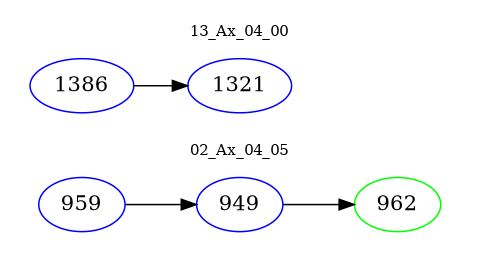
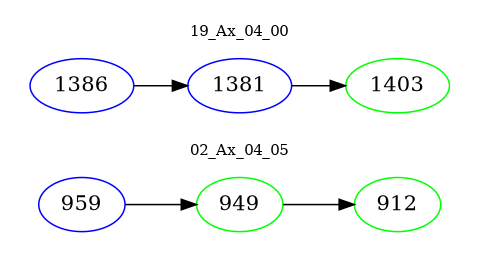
  digraph {
    rankdir=LR
    node [color=blue]
    edge [color=black]
    n1 [label=959]
-   n2 [label=949]
-   n3 [color=green label=962]
+   n2 [color=green label=949]
+   n3 [color=green label=912]
    n4 [label=1386]
-   n5 [label=1321]
+   n5 [label=1381]
+   n6 [color=green label=1403]
    subgraph cluster_1 {
      color=white
      fontsize=10
      label="02_Ax_04_05"
      n1
      n2
      n3
    }
    subgraph cluster_2 {
      color=white
      fontsize=10
-     label="13_Ax_04_00"
+     label="19_Ax_04_00"
      n4
      n5
+     n6
    }
    n1 -> n2
    n2 -> n3
    n4 -> n5
+   n5 -> n6
  }
